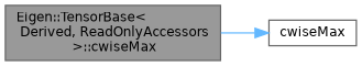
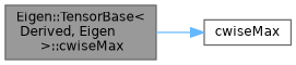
  digraph {
    rankdir=LR
    node [fontname=Helvetica fontsize=10 shape=box style=filled]
-   n1 [color=gray40 fillcolor=grey60 fontcolor=black height=0.2 label="Eigen::TensorBase\<\l Derived, ReadOnlyAccessors\l \>::cwiseMax" width=0.4]
+   n1 [color=gray40 fillcolor=grey60 fontcolor=black height=0.2 label="Eigen::TensorBase\<\l Derived, Eigen\l \>::cwiseMax" width=0.4]
    n2 [color=grey40 fillcolor=white height=0.2 label=cwiseMax width=0.4]
    n1 -> n2 [color=steelblue1 fontname=Helvetica fontsize=10 labelfontname=Helvetica labelfontsize=10 style=solid]
  }
